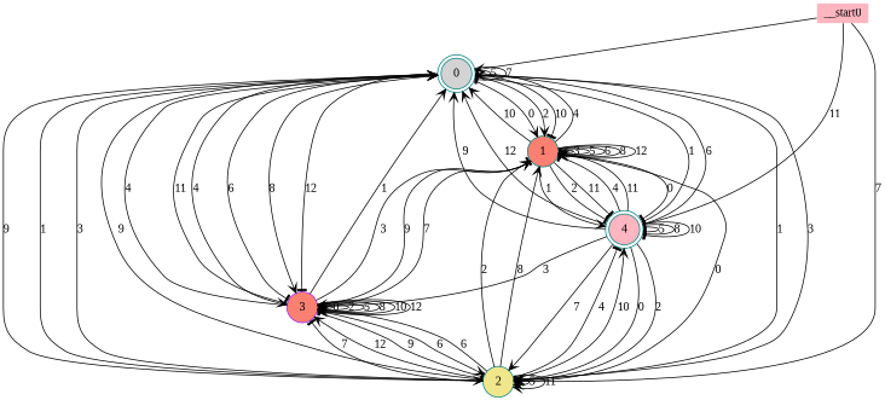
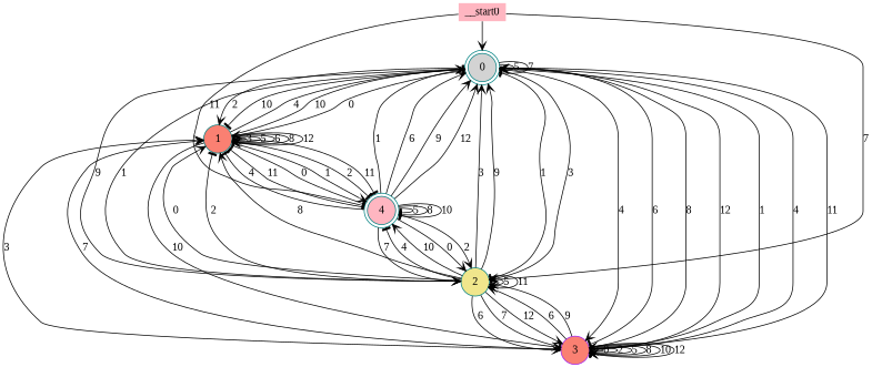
  digraph {
    fontname="Liberation Serif"
    node [color=teal fillcolor=salmon fontname="Liberation Serif" shape=circle style=filled]
    edge [arrowhead=vee fontname="Liberation Serif"]
    n1 [fillcolor=lightgrey label=0 shape=doublecircle]
    n2 [label=1]
    n3 [fillcolor=khaki label=2]
    n4 [color=purple label=3]
    n5 [fillcolor=lightpink label=4 shape=doublecircle]
    __start0 [color=purple fillcolor=lightpink height=0 shape=none width=0]
    n1 -> n1 [arrowhead=tee label=5]
    n1 -> n1 [arrowhead=tee label=7]
    n1 -> n2 [label=0]
    n1 -> n2 [label=2]
    n1 -> n2 [arrowhead=tee label=10]
    n1 -> n3 [arrowhead=tee label=1]
    n1 -> n3 [label=3]
    n1 -> n3 [label=9]
    n1 -> n4 [label=4]
    n1 -> n4 [arrowhead=tee label=6]
    n1 -> n4 [label=8]
    n1 -> n4 [arrowhead=tee label=12]
    n2 -> n1 [arrowhead=tee label=4]
    n2 -> n1 [label=10]
    n2 -> n2 [label=3]
    n2 -> n2 [arrowhead=tee label=5]
    n2 -> n2 [label=6]
    n2 -> n2 [arrowhead=tee label=8]
    n2 -> n2 [label=12]
-   n2 -> n4 [label=9]
+   n2 -> n4 [label=10]
    n2 -> n5 [arrowhead=tee label=0]
    n2 -> n5 [label=1]
    n2 -> n5 [arrowhead=tee label=2]
    n2 -> n5 [arrowhead=tee label=11]
    n3 -> n1 [label=1]
    n3 -> n1 [label=3]
    n3 -> n1 [label=9]
    n3 -> n2 [label=0]
    n3 -> n2 [arrowhead=tee label=2]
    n3 -> n2 [label=8]
    n3 -> n3 [label=5]
    n3 -> n3 [label=11]
    n3 -> n4 [label=6]
    n3 -> n4 [arrowhead=tee label=7]
    n3 -> n4 [label=12]
    n3 -> n5 [arrowhead=tee label=4]
    n3 -> n5 [label=10]
    n4 -> n1 [label=1]
    n4 -> n1 [label=4]
    n4 -> n1 [label=11]
    n4 -> n2 [label=3]
    n4 -> n2 [label=7]
    n4 -> n3 [label=6]
    n4 -> n3 [arrowhead=tee label=9]
    n4 -> n4 [label=0]
    n4 -> n4 [arrowhead=tee label=2]
    n4 -> n4 [arrowhead=tee label=5]
    n4 -> n4 [label=8]
    n4 -> n4 [label=10]
    n4 -> n4 [arrowhead=tee label=12]
    n5 -> n1 [arrowhead=tee label=1]
    n5 -> n1 [label=6]
    n5 -> n1 [label=9]
    n5 -> n1 [label=12]
    n5 -> n2 [arrowhead=tee label=4]
    n5 -> n2 [arrowhead=tee label=11]
    n5 -> n3 [label=0]
    n5 -> n3 [label=2]
    n5 -> n3 [label=7]
-   n5 -> n4 [label=3]
    n5 -> n5 [arrowhead=tee label=5]
    n5 -> n5 [arrowhead=tee label=8]
    n5 -> n5 [arrowhead=tee label=10]
    __start0 -> n1
    __start0 -> n3 [label=7]
    __start0 -> n5 [arrowhead=tee label=11]
  }
